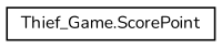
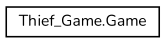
  digraph {
    rankdir=LR
    fontname=Nunito
-   n1 [color=black fillcolor=white fontname=Nunito fontsize=10 height=0.2 label="Thief_Game.ScorePoint" shape=record style=filled width=0.4]
+   n1 [color=black fillcolor=white fontname=Nunito fontsize=10 height=0.2 label="Thief_Game.Game" shape=record style=filled width=0.4]
  }
